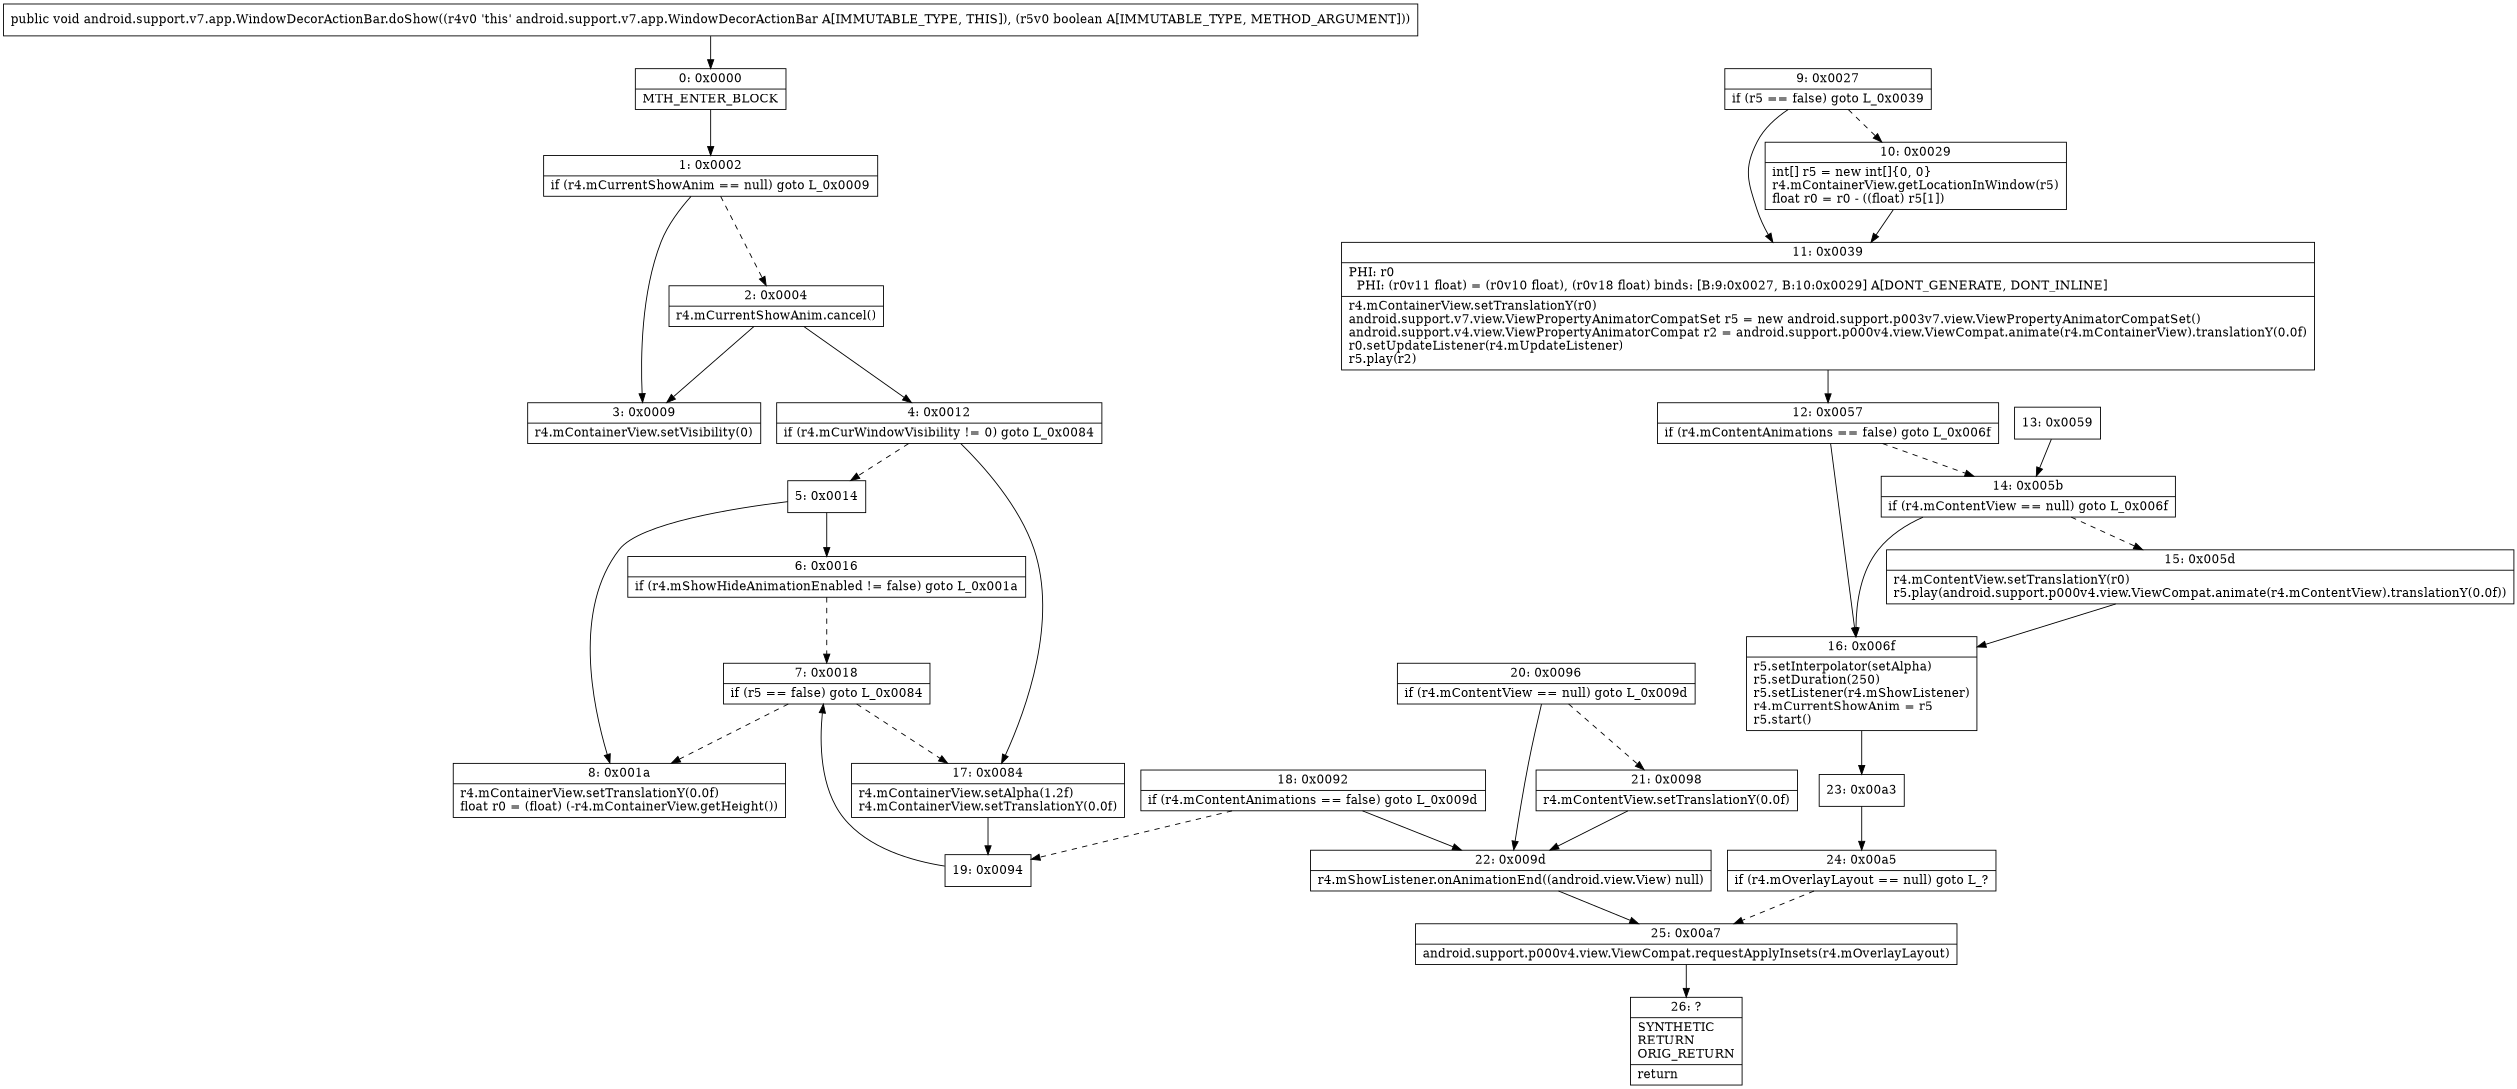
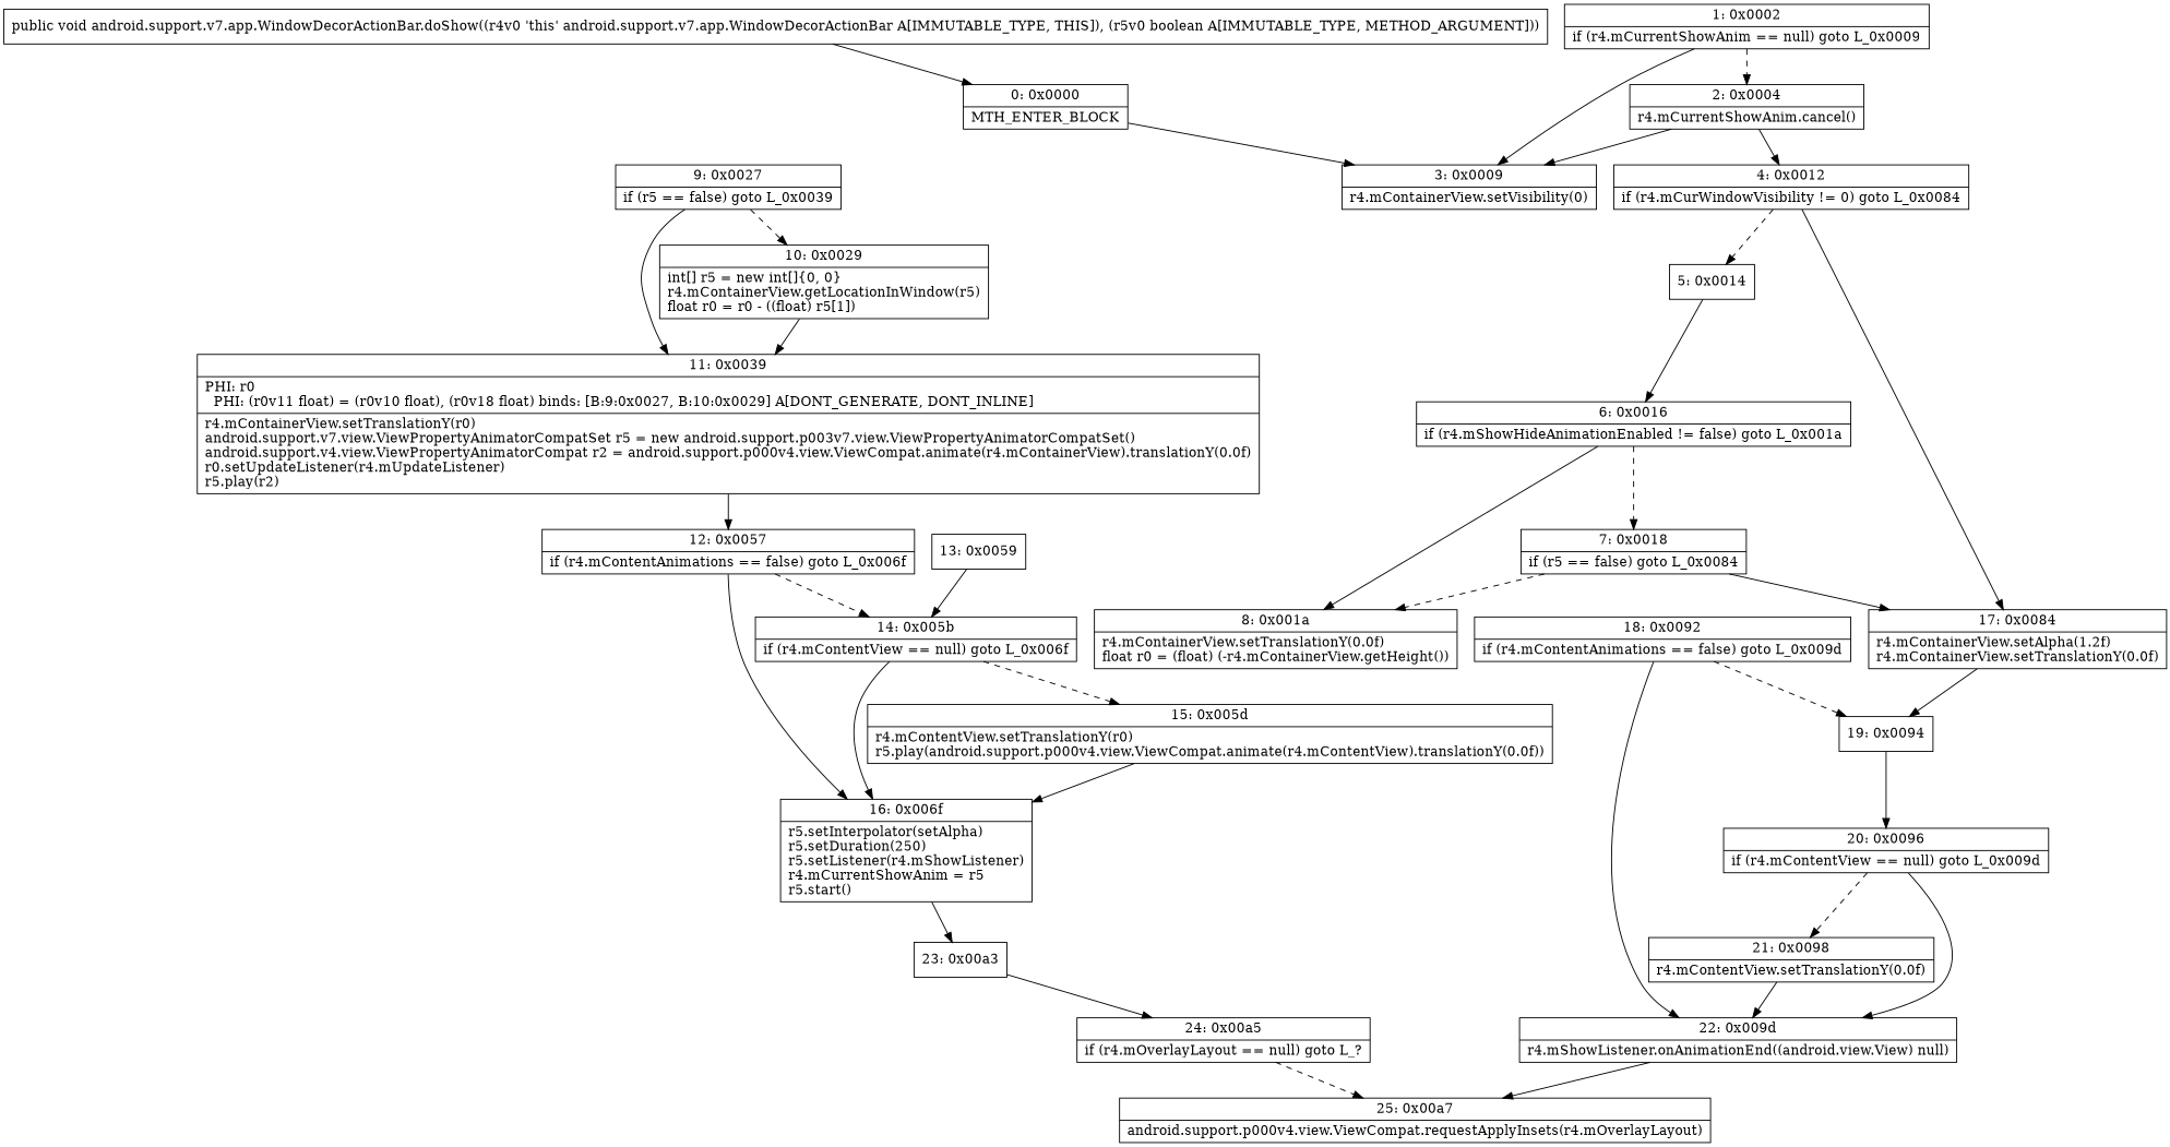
  digraph {
    node [shape=record]
    n1 [label="{0\:\ 0x0000|MTH_ENTER_BLOCK\l}"]
    n2 [label="{1\:\ 0x0002|if (r4.mCurrentShowAnim == null) goto L_0x0009\l}"]
    n3 [label="{2\:\ 0x0004|r4.mCurrentShowAnim.cancel()\l}"]
    n4 [label="{3\:\ 0x0009|r4.mContainerView.setVisibility(0)\l}"]
    n5 [label="{4\:\ 0x0012|if (r4.mCurWindowVisibility != 0) goto L_0x0084\l}"]
    n6 [label="{5\:\ 0x0014}"]
    n7 [label="{17\:\ 0x0084|r4.mContainerView.setAlpha(1.2f)\lr4.mContainerView.setTranslationY(0.0f)\l}"]
    n8 [label="{6\:\ 0x0016|if (r4.mShowHideAnimationEnabled != false) goto L_0x001a\l}"]
    n9 [label="{19\:\ 0x0094}"]
    n10 [label="{7\:\ 0x0018|if (r5 == false) goto L_0x0084\l}"]
    n11 [label="{8\:\ 0x001a|r4.mContainerView.setTranslationY(0.0f)\lfloat r0 = (float) (\-r4.mContainerView.getHeight())\l}"]
    n12 [label="{9\:\ 0x0027|if (r5 == false) goto L_0x0039\l}"]
    n13 [label="{10\:\ 0x0029|int[] r5 = new int[]\{0, 0\}\lr4.mContainerView.getLocationInWindow(r5)\lfloat r0 = r0 \- ((float) r5[1])\l}"]
    n14 [label="{11\:\ 0x0039|PHI: r0 \l  PHI: (r0v11 float) = (r0v10 float), (r0v18 float) binds: [B:9:0x0027, B:10:0x0029] A[DONT_GENERATE, DONT_INLINE]\l|r4.mContainerView.setTranslationY(r0)\landroid.support.v7.view.ViewPropertyAnimatorCompatSet r5 = new android.support.p003v7.view.ViewPropertyAnimatorCompatSet()\landroid.support.v4.view.ViewPropertyAnimatorCompat r2 = android.support.p000v4.view.ViewCompat.animate(r4.mContainerView).translationY(0.0f)\lr0.setUpdateListener(r4.mUpdateListener)\lr5.play(r2)\l}"]
    n15 [label="{12\:\ 0x0057|if (r4.mContentAnimations == false) goto L_0x006f\l}"]
    n16 [label="{16\:\ 0x006f|r5.setInterpolator(setAlpha)\lr5.setDuration(250)\lr5.setListener(r4.mShowListener)\lr4.mCurrentShowAnim = r5\lr5.start()\l}"]
    n17 [label="{14\:\ 0x005b|if (r4.mContentView == null) goto L_0x006f\l}"]
    n18 [label="{13\:\ 0x0059}"]
    n19 [label="{23\:\ 0x00a3}"]
    n20 [label="{15\:\ 0x005d|r4.mContentView.setTranslationY(r0)\lr5.play(android.support.p000v4.view.ViewCompat.animate(r4.mContentView).translationY(0.0f))\l}"]
    n21 [label="{24\:\ 0x00a5|if (r4.mOverlayLayout == null) goto L_?\l}"]
    n22 [label="{18\:\ 0x0092|if (r4.mContentAnimations == false) goto L_0x009d\l}"]
    n23 [label="{22\:\ 0x009d|r4.mShowListener.onAnimationEnd((android.view.View) null)\l}"]
    n24 [label="{20\:\ 0x0096|if (r4.mContentView == null) goto L_0x009d\l}"]
    n25 [label="{25\:\ 0x00a7|android.support.p000v4.view.ViewCompat.requestApplyInsets(r4.mOverlayLayout)\l}"]
    n26 [label="{21\:\ 0x0098|r4.mContentView.setTranslationY(0.0f)\l}"]
-   n27 [label="{26\:\ ?|SYNTHETIC\lRETURN\lORIG_RETURN\l|return\l}"]
    n28 [label="{public void android.support.v7.app.WindowDecorActionBar.doShow((r4v0 'this' android.support.v7.app.WindowDecorActionBar A[IMMUTABLE_TYPE, THIS]), (r5v0 boolean A[IMMUTABLE_TYPE, METHOD_ARGUMENT])) }"]
-   n1 -> n2
+   n1 -> n4
    n2 -> n3 [style=dashed]
    n2 -> n4
    n3 -> n4
    n3 -> n5
    n5 -> n6 [style=dashed]
    n5 -> n7
    n6 -> n8
    n7 -> n9
    n8 -> n10 [style=dashed]
-   n6 -> n11
-   n9 -> n10
-   n10 -> n7 [style=dashed]
+   n8 -> n11
+   n9 -> n24
+   n10 -> n7
    n10 -> n11 [style=dashed]
    n12 -> n13 [style=dashed]
    n12 -> n14
    n13 -> n14
    n14 -> n15
    n15 -> n16
    n15 -> n17 [style=dashed]
    n16 -> n19
    n17 -> n16
    n17 -> n20 [style=dashed]
    n18 -> n17
    n19 -> n21
    n20 -> n16
    n21 -> n25 [style=dashed]
    n22 -> n9 [style=dashed]
    n22 -> n23
    n23 -> n25
    n24 -> n23
    n24 -> n26 [style=dashed]
-   n25 -> n27
    n26 -> n23
    n28 -> n1
  }
